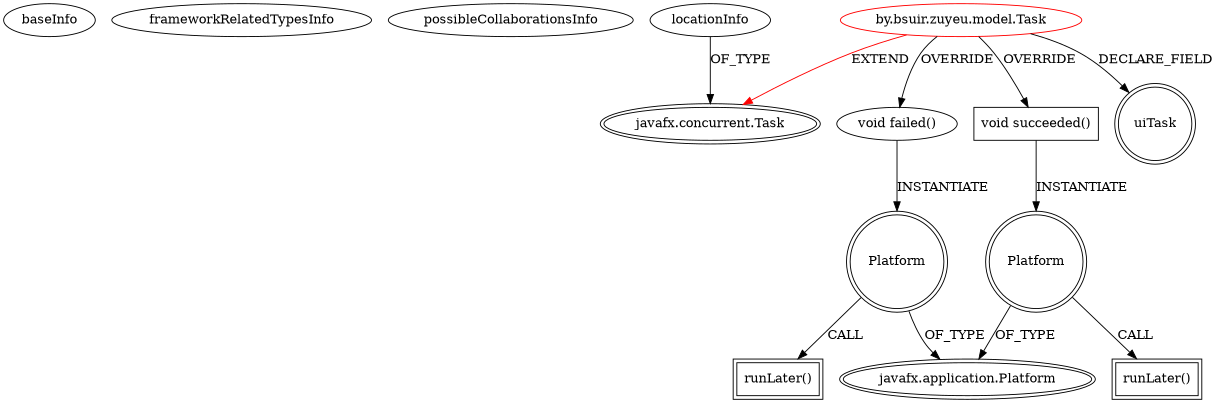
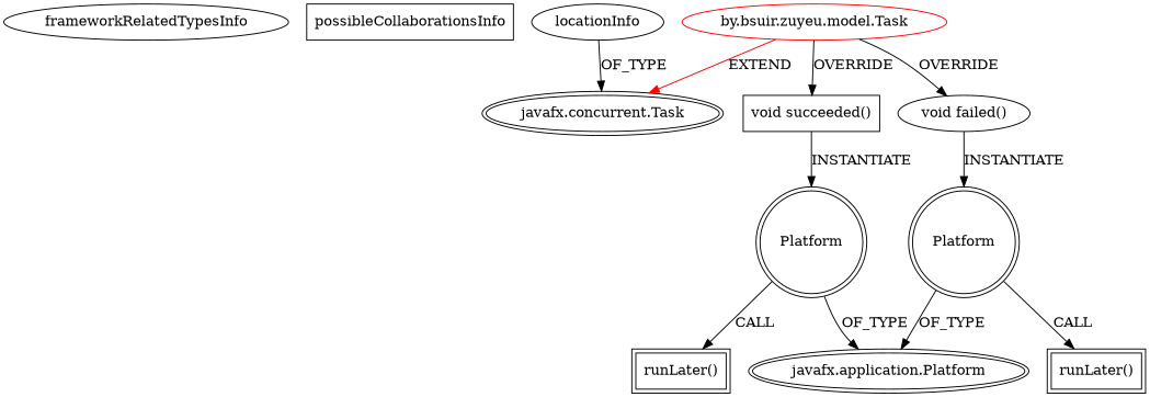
  digraph {
    node [isFrameworkType=true]
-   baseInfo [category=extension_graph graphId=2683 isAnonymous=false possibleRelation=false isFrameworkType=""]
    frameworkRelatedTypesInfo [0="javafx.concurrent.Task" isFrameworkType=""]
-   possibleCollaborationsInfo [isFrameworkType=""]
+   possibleCollaborationsInfo [shape=box isFrameworkType=""]
    locationInfo [contextSignature=UIChainTask filePath="/fieryphoenix-screen-caster/screen-caster-master/ScreenCaster/src/by/bsuir/zuyeu/model/UIChainTask.java" graphId=2683 projectName="fieryphoenix-screen-caster" isFrameworkType=""]
    n5 [label="javafx.concurrent.Task" peripheries=2 vertexType=FRAMEWORK_CLASS_TYPE]
    n6 [color=red isFrameworkType=false label="by.bsuir.zuyeu.model.Task" vertexType=ROOT_CLIENT_CLASS_DECLARATION]
-   n7 [label=uiTask peripheries=2 shape=circle vertexType=FIELD_DECLARATION]
    n8 [isFrameworkType=false label="void failed()" shape=ellipse vertexType=OVERRIDING_METHOD_DECLARATION]
    n9 [isFrameworkType=false label="void succeeded()" shape=box vertexType=OVERRIDING_METHOD_DECLARATION]
    n10 [label=Platform peripheries=2 shape=circle vertexType=VARIABLE_EXPRESION]
    n11 [label=Platform peripheries=2 shape=circle vertexType=VARIABLE_EXPRESION]
    n12 [label="javafx.application.Platform" peripheries=2 vertexType=FRAMEWORK_CLASS_TYPE]
    n13 [label="runLater()" peripheries=2 shape=box vertexType=INSIDE_CALL]
    n14 [label="runLater()" peripheries=2 shape=box vertexType=INSIDE_CALL]
    locationInfo -> n5 [label=OF_TYPE]
    n6 -> n5 [color=red label=EXTEND]
-   n6 -> n7 [label=DECLARE_FIELD]
    n6 -> n8 [label=OVERRIDE]
    n6 -> n9 [label=OVERRIDE]
    n8 -> n10 [label=INSTANTIATE]
    n9 -> n11 [label=INSTANTIATE]
    n10 -> n12 [label=OF_TYPE]
    n10 -> n13 [label=CALL]
    n11 -> n12 [label=OF_TYPE]
    n11 -> n14 [label=CALL]
  }
